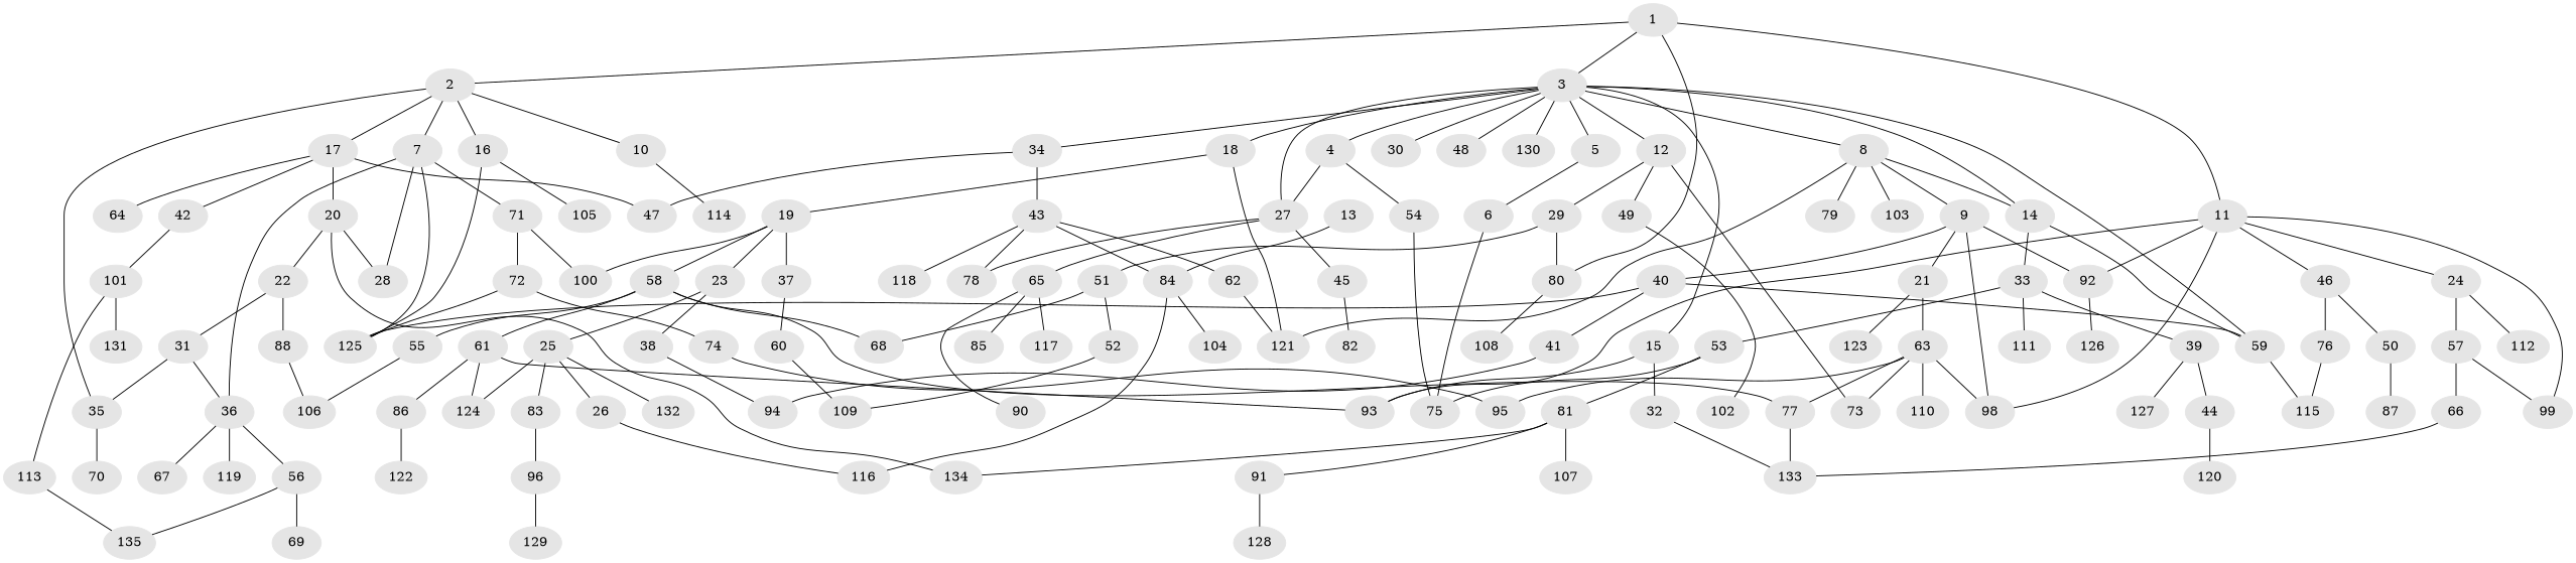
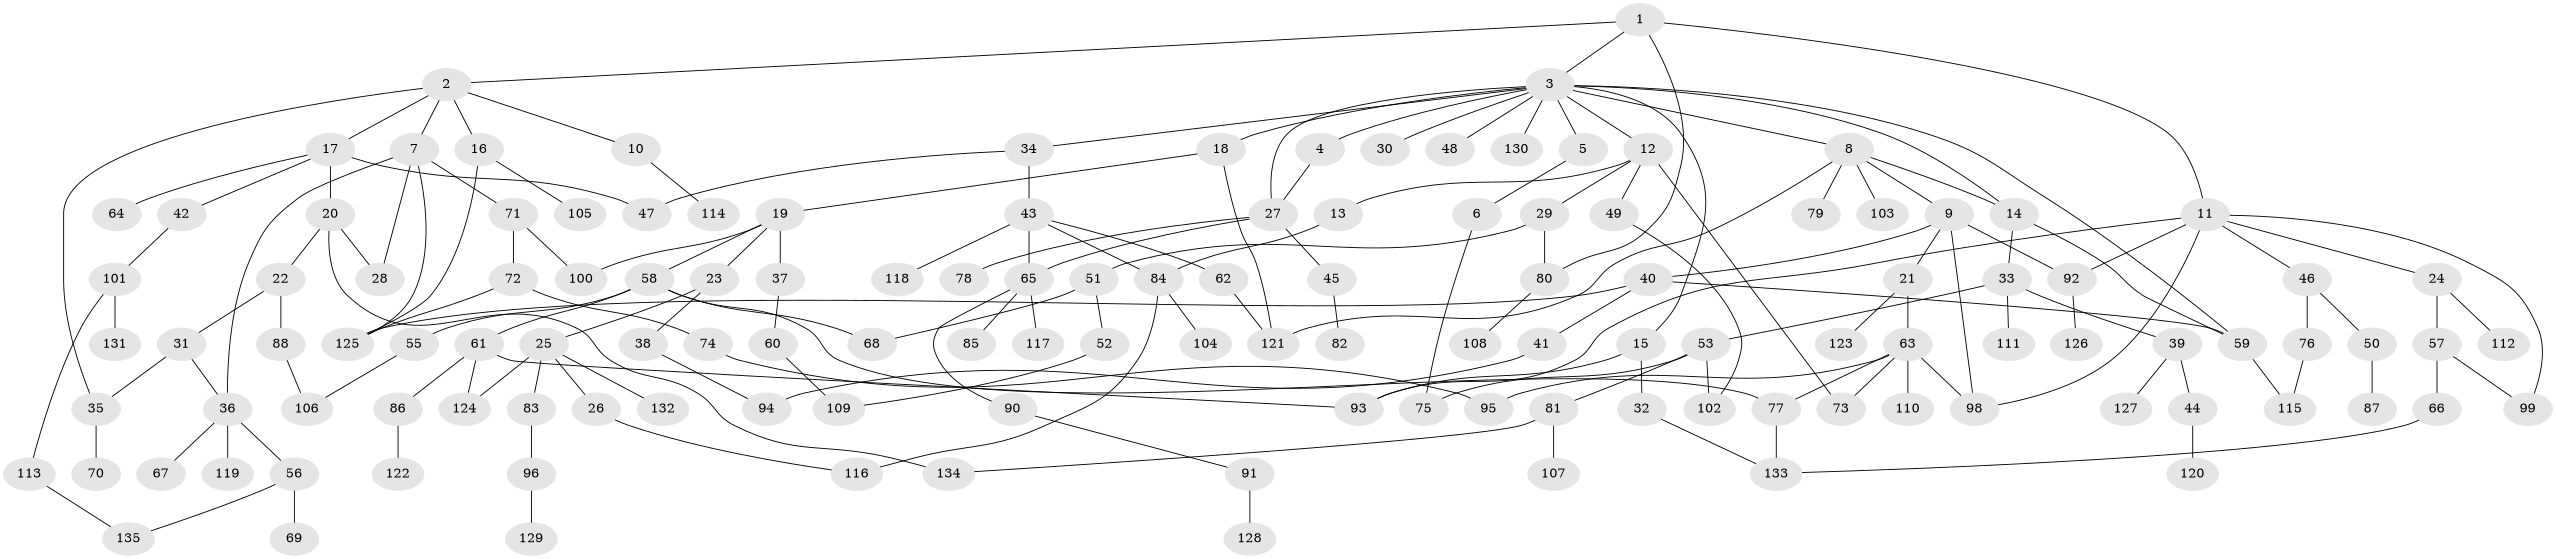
  graph {
    node [color=gray90 style=filled]
    1
    2
    3
    11
    80
    7
    10
    16
    17
    35
    4
    5
    8
    12
    14
    15
    18
    27
    30
    34
    48
    59
    130
    92
    98
    24
    46
    93
    99
    108
    28
    36
    71
    125
    114
    105
    20
    42
    47
    64
    70
-   54
    6
    9
    79
    103
    121
    13
    29
    49
    73
    33
    32
    19
    45
    65
    78
    43
    115
    75
    56
    67
    119
    100
    72
    21
    40
    63
    123
    41
    126
    57
    112
    50
    76
    84
    51
    102
    116
    104
    39
    53
    111
    133
    22
    134
    101
    23
    37
    58
    25
    38
    60
    55
    68
    61
    77
    31
    88
    95
    110
    106
    26
    83
    124
    132
    94
    66
    96
    82
    85
    90
    117
    52
    44
    127
    81
    62
    118
    69
    135
    109
    120
    113
    131
    87
    91
    107
    86
    122
    74
    128
    129
    1 -- 2
    1 -- 3
    1 -- 11
    1 -- 80
    2 -- 7
    2 -- 10
    2 -- 16
    2 -- 17
    2 -- 35
    3 -- 4
    3 -- 5
    3 -- 8
    3 -- 12
    3 -- 14
    3 -- 15
    3 -- 18
    3 -- 27
    3 -- 30
    3 -- 34
    3 -- 48
    3 -- 59
    3 -- 130
    11 -- 92
    11 -- 98
    11 -- 24
    11 -- 46
    11 -- 93
    11 -- 99
    80 -- 108
    7 -- 28
    7 -- 36
    7 -- 71
    7 -- 125
    10 -- 114
    16 -- 125
    16 -- 105
    17 -- 20
    17 -- 42
    17 -- 47
    17 -- 64
    35 -- 70
    4 -- 27
-   4 -- 54
    5 -- 6
    8 -- 14
    8 -- 9
    8 -- 79
    8 -- 103
    8 -- 121
+   12 -- 13
    12 -- 29
    12 -- 49
    12 -- 73
    14 -- 59
    14 -- 33
    15 -- 93
    15 -- 32
    18 -- 121
    18 -- 19
    27 -- 45
    27 -- 65
    27 -- 78
    34 -- 47
    34 -- 43
    59 -- 115
    92 -- 126
    24 -- 57
    24 -- 112
    46 -- 50
    46 -- 76
    36 -- 56
    36 -- 67
    36 -- 119
    71 -- 100
    71 -- 72
    20 -- 28
    20 -- 22
    20 -- 134
    42 -- 101
-   54 -- 75
    6 -- 75
    9 -- 92
    9 -- 98
    9 -- 21
    9 -- 40
    13 -- 84
    29 -- 80
    29 -- 51
    49 -- 102
    33 -- 39
    33 -- 53
    33 -- 111
    32 -- 133
    19 -- 100
    19 -- 23
    19 -- 37
    19 -- 58
    45 -- 82
    65 -- 85
    65 -- 90
    65 -- 117
-   43 -- 78
+   43 -- 65
    43 -- 84
    43 -- 62
    43 -- 118
    56 -- 69
    56 -- 135
    72 -- 125
    72 -- 74
    21 -- 63
    21 -- 123
    40 -- 59
    40 -- 125
    40 -- 41
    63 -- 98
    63 -- 73
    63 -- 77
    63 -- 95
    63 -- 110
    41 -- 94
    57 -- 99
    57 -- 66
    50 -- 87
    76 -- 115
    84 -- 116
    84 -- 104
    51 -- 68
    51 -- 52
    39 -- 44
    39 -- 127
    53 -- 75
+   53 -- 102
    53 -- 81
    22 -- 31
    22 -- 88
    101 -- 113
    101 -- 131
    23 -- 25
    23 -- 38
    37 -- 60
    58 -- 55
    58 -- 68
    58 -- 61
    58 -- 77
    25 -- 26
    25 -- 83
    25 -- 124
    25 -- 132
    38 -- 94
    60 -- 109
    55 -- 106
    61 -- 93
    61 -- 124
    61 -- 86
    77 -- 133
    31 -- 35
    31 -- 36
    88 -- 106
    26 -- 116
    83 -- 96
    66 -- 133
    96 -- 129
    52 -- 109
    44 -- 120
    81 -- 134
-   81 -- 91
+   90 -- 91
    81 -- 107
    62 -- 121
    113 -- 135
    91 -- 128
    86 -- 122
    74 -- 95
  }
